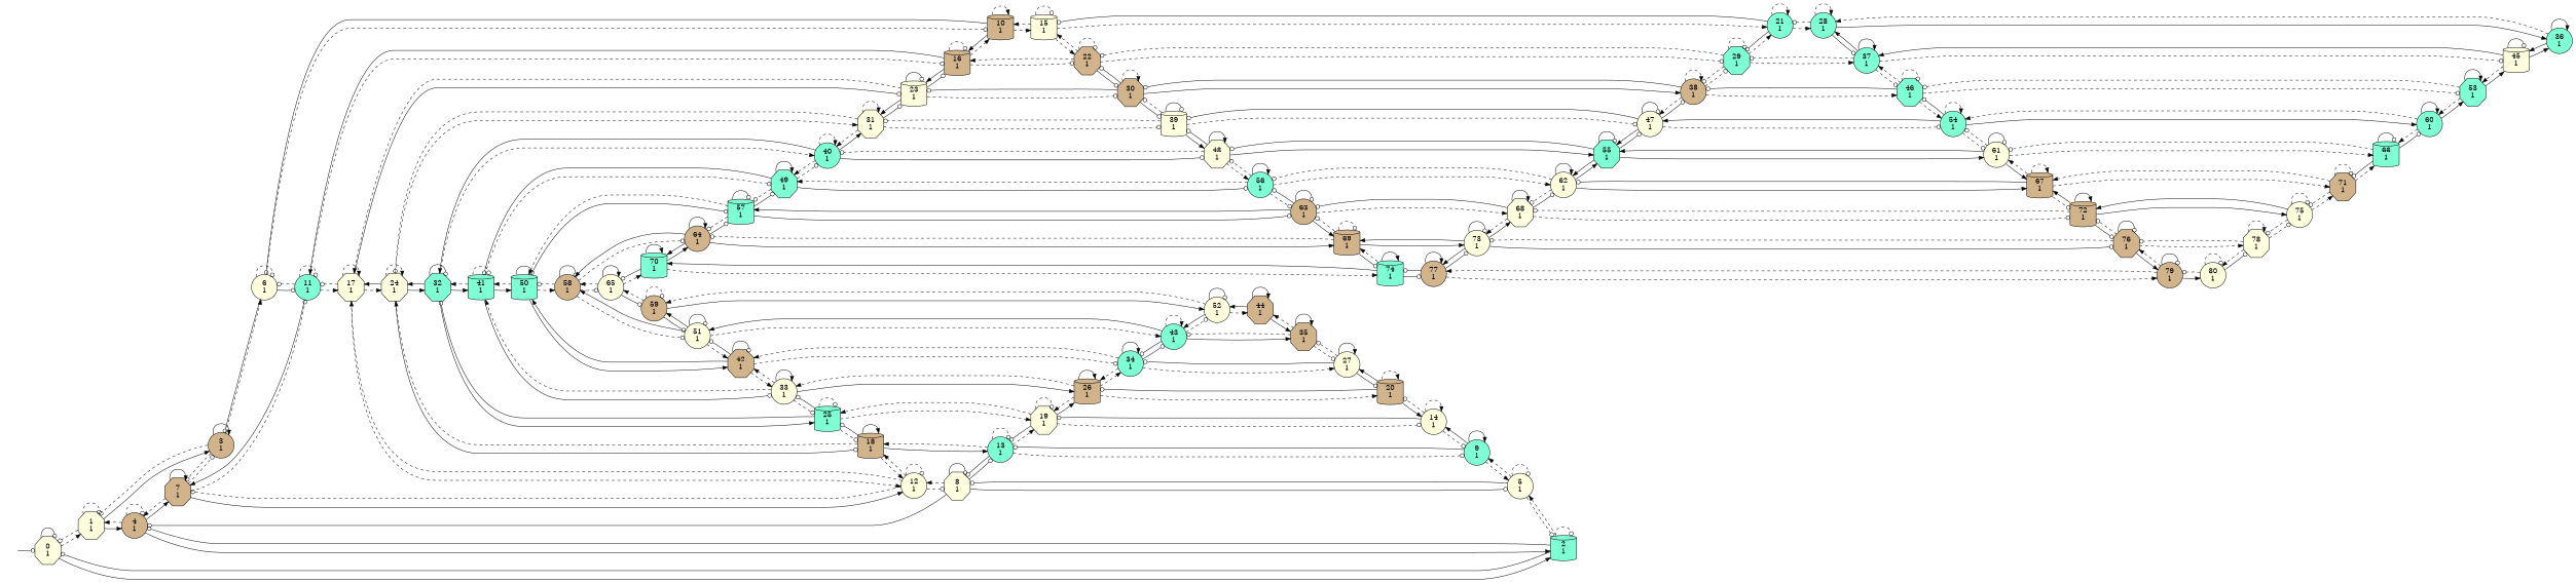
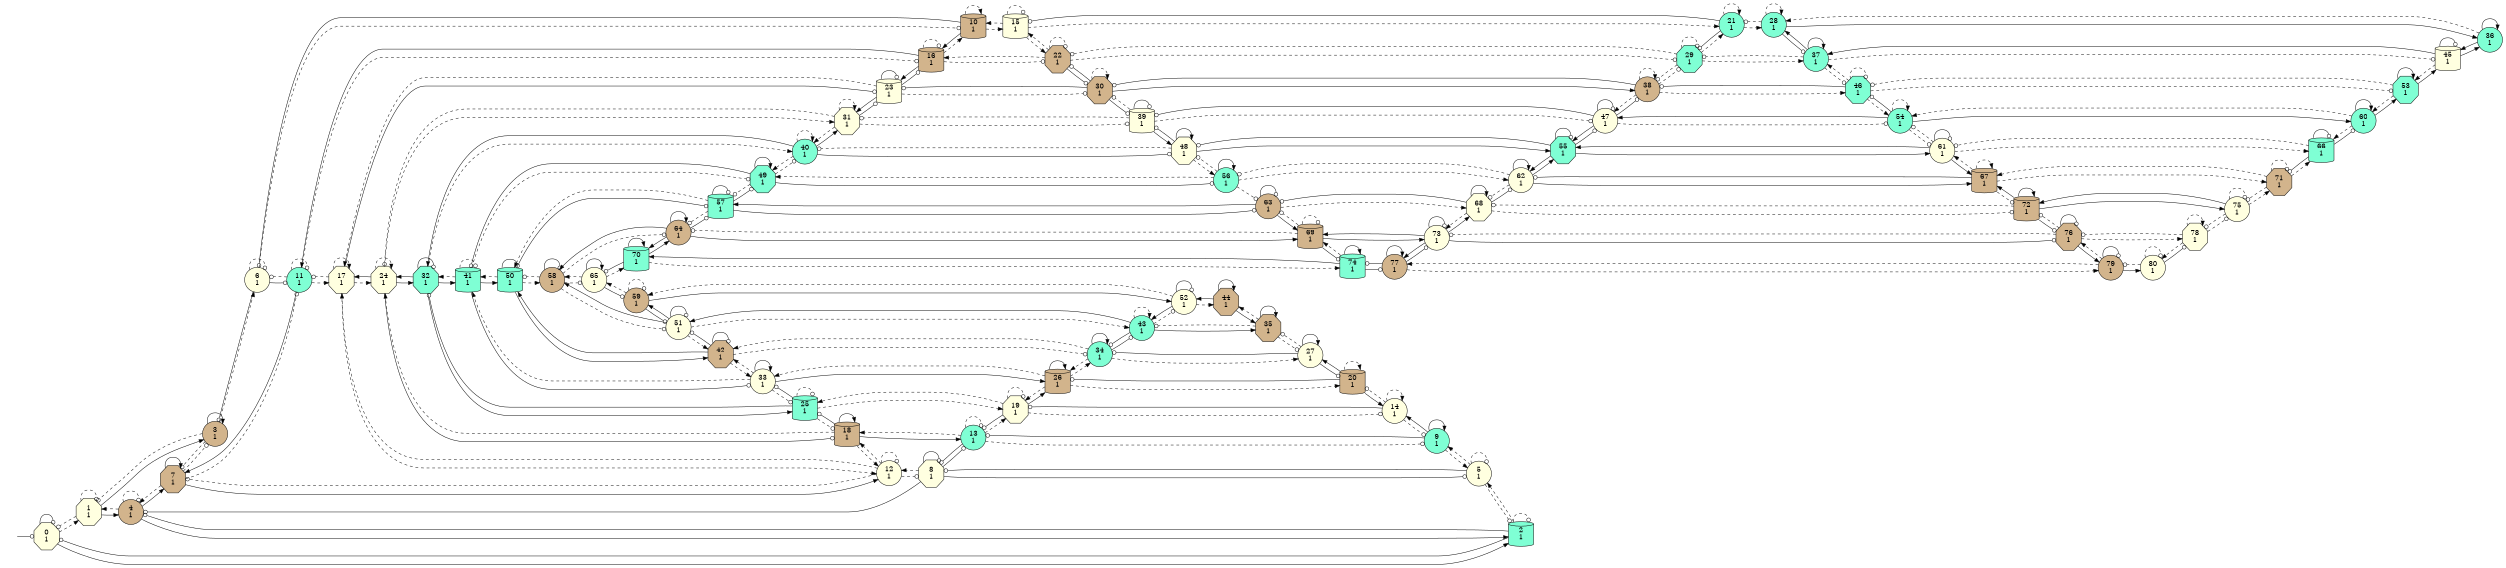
  digraph {
    rankdir=LR
    node [style=filled fillcolor=lightyellow shape=ellipse]
    edge [arrowhead=normal style=dashed]
    I [style=invis width=0 fillcolor="" shape=""]
    n2 [label="0\n1" shape=octagon]
    n3 [label="1\n1" shape=octagon]
    n4 [fillcolor=aquamarine label="2\n1" shape=cylinder]
    n5 [fillcolor=tan label="3\n1"]
    n6 [fillcolor=tan label="4\n1"]
    n7 [label="5\n1"]
    n8 [label="6\n1"]
    n9 [fillcolor=tan label="7\n1" shape=octagon]
    n10 [label="8\n1" shape=octagon]
    n11 [fillcolor=aquamarine label="9\n1"]
    n12 [fillcolor=tan label="10\n1" shape=cylinder]
    n13 [fillcolor=aquamarine label="11\n1"]
    n14 [label="12\n1"]
    n15 [fillcolor=aquamarine label="13\n1"]
    n16 [label="14\n1"]
    n17 [label="15\n1" shape=cylinder]
    n18 [fillcolor=tan label="16\n1" shape=cylinder]
    n19 [label="17\n1" shape=octagon]
    n20 [fillcolor=tan label="18\n1" shape=cylinder]
    n21 [label="19\n1" shape=octagon]
    n22 [fillcolor=tan label="20\n1" shape=cylinder]
    n23 [fillcolor=aquamarine label="21\n1"]
    n24 [fillcolor=tan label="22\n1" shape=octagon]
    n25 [label="23\n1" shape=cylinder]
    n26 [label="24\n1" shape=octagon]
    n27 [fillcolor=aquamarine label="25\n1" shape=cylinder]
    n28 [fillcolor=tan label="26\n1" shape=cylinder]
    n29 [label="27\n1"]
    n30 [fillcolor=aquamarine label="28\n1"]
    n31 [fillcolor=aquamarine label="29\n1" shape=octagon]
    n32 [fillcolor=tan label="30\n1" shape=octagon]
    n33 [label="31\n1" shape=octagon]
    n34 [fillcolor=aquamarine label="32\n1" shape=octagon]
    n35 [label="33\n1"]
    n36 [fillcolor=aquamarine label="34\n1"]
    n37 [fillcolor=tan label="35\n1" shape=octagon]
    n38 [fillcolor=aquamarine label="36\n1"]
    n39 [fillcolor=aquamarine label="37\n1"]
    n40 [fillcolor=tan label="38\n1"]
    n41 [label="39\n1" shape=cylinder]
    n42 [fillcolor=aquamarine label="40\n1"]
    n43 [fillcolor=aquamarine label="41\n1" shape=cylinder]
    n44 [fillcolor=tan label="42\n1" shape=octagon]
    n45 [fillcolor=aquamarine label="43\n1"]
    n46 [fillcolor=tan label="44\n1" shape=octagon]
    n47 [label="45\n1" shape=cylinder]
    n48 [fillcolor=aquamarine label="46\n1" shape=octagon]
    n49 [label="47\n1"]
    n50 [label="48\n1" shape=octagon]
    n51 [fillcolor=aquamarine label="49\n1" shape=octagon]
    n52 [fillcolor=aquamarine label="50\n1" shape=cylinder]
    n53 [label="51\n1"]
    n54 [label="52\n1"]
    n55 [fillcolor=aquamarine label="53\n1" shape=octagon]
    n56 [fillcolor=aquamarine label="54\n1"]
    n57 [fillcolor=aquamarine label="55\n1" shape=octagon]
    n58 [fillcolor=aquamarine label="56\n1"]
    n59 [fillcolor=aquamarine label="57\n1" shape=cylinder]
    n60 [fillcolor=tan label="58\n1"]
    n61 [fillcolor=tan label="59\n1"]
    n62 [fillcolor=aquamarine label="60\n1"]
    n63 [label="61\n1"]
    n64 [label="62\n1"]
    n65 [fillcolor=tan label="63\n1"]
    n66 [fillcolor=tan label="64\n1"]
    n67 [label="65\n1"]
    n68 [fillcolor=aquamarine label="66\n1" shape=cylinder]
    n69 [fillcolor=tan label="67\n1" shape=cylinder]
    n70 [label="68\n1" shape=octagon]
    n71 [fillcolor=tan label="69\n1" shape=cylinder]
    n72 [fillcolor=aquamarine label="70\n1" shape=cylinder]
    n73 [fillcolor=tan label="71\n1" shape=octagon]
    n74 [fillcolor=tan label="72\n1" shape=cylinder]
    n75 [label="73\n1"]
    n76 [fillcolor=aquamarine label="74\n1" shape=cylinder]
    n77 [label="75\n1"]
    n78 [fillcolor=tan label="76\n1" shape=octagon]
    n79 [fillcolor=tan label="77\n1"]
    n80 [label="78\n1" shape=octagon]
    n81 [fillcolor=tan label="79\n1"]
    n82 [label="80\n1"]
    I -> n2 [arrowhead=odot style=solid]
    n2 -> n2 [arrowhead=odot style=solid]
    n2 -> n3
    n2 -> n4 [style=solid]
    n3 -> n2 [arrowhead=odot]
    n3 -> n3 [arrowhead=odot]
    n3 -> n5 [style=solid]
    n3 -> n6 [style=solid]
    n4 -> n2 [arrowhead=odot style=solid]
    n4 -> n4 [arrowhead=odot]
    n4 -> n6 [arrowhead=odot style=solid]
    n4 -> n7
    n5 -> n3 [arrowhead=odot]
    n5 -> n5 [style=solid]
    n5 -> n8
    n5 -> n9 [arrowhead=odot]
    n6 -> n3
    n6 -> n4 [style=solid]
    n6 -> n6 [arrowhead=odot]
    n6 -> n9 [style=solid]
    n7 -> n4 [arrowhead=odot]
    n7 -> n7 [arrowhead=odot]
    n7 -> n10 [arrowhead=odot style=solid]
    n7 -> n11
    n8 -> n5 [arrowhead=odot style=solid]
    n8 -> n8 [arrowhead=odot]
    n8 -> n12 [arrowhead=odot]
    n8 -> n13 [arrowhead=odot style=solid]
    n9 -> n5 [arrowhead=odot]
    n9 -> n6
    n9 -> n9 [style=solid]
    n9 -> n13 [arrowhead=odot]
    n9 -> n14 [style=solid]
    n10 -> n6 [arrowhead=odot style=solid]
    n10 -> n7 [arrowhead=odot style=solid]
    n10 -> n10 [arrowhead=odot style=solid]
    n10 -> n14
    n10 -> n15 [arrowhead=odot style=solid]
    n11 -> n7
    n11 -> n11 [style=solid]
    n11 -> n15 [arrowhead=odot style=solid]
    n11 -> n16 [style=solid]
    n12 -> n8 [arrowhead=odot style=solid]
    n12 -> n12
    n12 -> n17
    n12 -> n18 [style=solid]
    n13 -> n8 [arrowhead=odot]
    n13 -> n9 [style=solid]
    n13 -> n13 [arrowhead=odot]
    n13 -> n18 [arrowhead=odot]
    n13 -> n19
    n14 -> n9 [arrowhead=odot]
    n14 -> n10 [arrowhead=odot]
    n14 -> n14 [arrowhead=odot]
    n14 -> n19
    n14 -> n20
    n15 -> n10 [arrowhead=odot style=solid]
    n15 -> n11 [arrowhead=odot]
    n15 -> n15 [arrowhead=odot]
    n15 -> n20
    n15 -> n21
    n16 -> n11 [arrowhead=odot]
    n16 -> n16
    n16 -> n21 [arrowhead=odot style=solid]
    n16 -> n22 [arrowhead=odot]
    n17 -> n12
    n17 -> n17 [arrowhead=odot]
    n17 -> n23
    n17 -> n24
    n18 -> n12
    n18 -> n13 [style=solid]
    n18 -> n18 [arrowhead=odot]
    n18 -> n24 [arrowhead=odot]
    n18 -> n25 [style=solid]
    n19 -> n13 [arrowhead=odot]
    n19 -> n14
    n19 -> n19
    n19 -> n25 [arrowhead=odot style=solid]
    n19 -> n26
    n20 -> n14
    n20 -> n15 [style=solid]
    n20 -> n20 [style=solid]
    n20 -> n26
    n20 -> n27 [arrowhead=odot style=solid]
    n21 -> n15 [arrowhead=odot style=solid]
    n21 -> n16 [arrowhead=odot]
    n21 -> n21 [arrowhead=odot]
    n21 -> n27
    n21 -> n28 [style=solid]
    n22 -> n16 [style=solid]
    n22 -> n22
    n22 -> n28 [arrowhead=odot style=solid]
    n22 -> n29 [style=solid]
    n23 -> n17 [arrowhead=odot style=solid]
    n23 -> n23
    n23 -> n30
    n23 -> n31 [arrowhead=odot style=solid]
    n24 -> n17
    n24 -> n18
    n24 -> n24 [arrowhead=odot]
    n24 -> n31 [arrowhead=odot]
    n24 -> n32 [arrowhead=odot style=solid]
    n25 -> n18 [arrowhead=odot style=solid]
    n25 -> n19
    n25 -> n25 [arrowhead=odot style=solid]
    n25 -> n32 [arrowhead=odot]
    n25 -> n33 [style=solid]
    n26 -> n19 [style=solid]
    n26 -> n20 [arrowhead=odot style=solid]
    n26 -> n26
    n26 -> n33
    n26 -> n34 [style=solid]
    n27 -> n20 [arrowhead=odot]
    n27 -> n21
    n27 -> n27 [arrowhead=odot]
    n27 -> n34 [arrowhead=odot style=solid]
    n27 -> n35 [arrowhead=odot style=solid]
    n28 -> n21
    n28 -> n22
    n28 -> n28 [style=solid]
    n28 -> n35
    n28 -> n36
    n29 -> n22 [arrowhead=odot style=solid]
    n29 -> n29 [style=solid]
    n29 -> n36 [arrowhead=odot style=solid]
    n29 -> n37 [arrowhead=odot]
    n30 -> n23 [arrowhead=odot]
    n30 -> n30
    n30 -> n38 [style=solid]
    n30 -> n39 [arrowhead=odot style=solid]
    n31 -> n23
    n31 -> n24 [arrowhead=odot]
    n31 -> n31 [arrowhead=odot]
    n31 -> n39
    n31 -> n40 [arrowhead=odot]
    n32 -> n24 [arrowhead=odot style=solid]
    n32 -> n25 [arrowhead=odot style=solid]
    n32 -> n32
    n32 -> n40 [style=solid]
    n32 -> n41 [arrowhead=odot style=solid]
    n33 -> n25 [arrowhead=odot style=solid]
    n33 -> n26 [arrowhead=odot]
    n33 -> n33
    n33 -> n41 [arrowhead=odot]
    n33 -> n42
    n34 -> n26 [style=solid]
    n34 -> n27 [style=solid]
    n34 -> n34 [arrowhead=odot style=solid]
    n34 -> n42
    n34 -> n43 [style=solid]
    n35 -> n27 [arrowhead=odot]
    n35 -> n28 [style=solid]
    n35 -> n35 [style=solid]
    n35 -> n43
    n35 -> n44
    n36 -> n28
    n36 -> n29
    n36 -> n36 [style=solid]
    n36 -> n44
    n36 -> n45 [arrowhead=odot style=solid]
    n37 -> n29 [arrowhead=odot]
    n37 -> n37 [style=solid]
    n37 -> n45 [arrowhead=odot]
    n37 -> n46
    n38 -> n30
    n38 -> n38 [style=solid]
    n38 -> n47 [style=solid]
    n39 -> n30 [style=solid]
    n39 -> n31 [arrowhead=odot]
    n39 -> n39 [style=solid]
    n39 -> n47 [arrowhead=odot]
    n39 -> n48 [arrowhead=odot]
    n40 -> n31 [arrowhead=odot]
    n40 -> n32 [arrowhead=odot style=solid]
    n40 -> n40
    n40 -> n48
    n40 -> n49
    n41 -> n32 [arrowhead=odot]
    n41 -> n33 [arrowhead=odot]
    n41 -> n41 [arrowhead=odot style=solid]
    n41 -> n49 [arrowhead=odot]
    n41 -> n50 [style=solid]
    n42 -> n33 [style=solid]
    n42 -> n34 [style=solid]
    n42 -> n42
    n42 -> n50 [arrowhead=odot style=solid]
    n42 -> n51
    n43 -> n34
    n43 -> n35 [arrowhead=odot style=solid]
    n43 -> n43 [arrowhead=odot]
    n43 -> n51 [arrowhead=odot]
    n43 -> n52 [style=solid]
    n44 -> n35
    n44 -> n36 [arrowhead=odot]
    n44 -> n44 [arrowhead=odot style=solid]
    n44 -> n52 [style=solid]
    n44 -> n53 [arrowhead=odot style=solid]
    n45 -> n36 [arrowhead=odot style=solid]
    n45 -> n37 [style=solid]
    n45 -> n45
    n45 -> n53 [style=solid]
    n45 -> n54 [arrowhead=odot]
    n46 -> n37 [style=solid]
    n46 -> n46 [style=solid]
    n46 -> n54 [style=solid]
    n47 -> n38 [style=solid]
    n47 -> n39 [style=solid]
    n47 -> n47 [arrowhead=odot style=solid]
    n47 -> n55
    n48 -> n39
    n48 -> n40 [arrowhead=odot style=solid]
    n48 -> n48 [arrowhead=odot]
    n48 -> n55 [arrowhead=odot]
    n48 -> n56
    n49 -> n40 [arrowhead=odot style=solid]
    n49 -> n41 [arrowhead=odot style=solid]
    n49 -> n49 [arrowhead=odot style=solid]
    n49 -> n56 [arrowhead=odot]
    n49 -> n57 [style=solid]
    n50 -> n41 [arrowhead=odot style=solid]
    n50 -> n42 [arrowhead=odot]
    n50 -> n50 [style=solid]
    n50 -> n57 [style=solid]
    n50 -> n58
    n51 -> n42 [arrowhead=odot]
    n51 -> n43 [arrowhead=odot style=solid]
    n51 -> n51 [style=solid]
    n51 -> n58 [arrowhead=odot style=solid]
    n51 -> n59 [arrowhead=odot]
    n52 -> n43
    n52 -> n44 [style=solid]
    n52 -> n52 [arrowhead=odot style=solid]
    n52 -> n59 [arrowhead=odot style=solid]
    n52 -> n60
    n53 -> n44
    n53 -> n45
    n53 -> n53 [arrowhead=odot style=solid]
    n53 -> n60 [style=solid]
    n53 -> n61 [style=solid]
    n54 -> n45 [style=solid]
    n54 -> n46
    n54 -> n54 [arrowhead=odot style=solid]
    n54 -> n61
    n55 -> n47 [style=solid]
    n55 -> n48 [arrowhead=odot]
    n55 -> n55 [style=solid]
    n55 -> n62
    n56 -> n48 [arrowhead=odot style=solid]
    n56 -> n49 [style=solid]
    n56 -> n56
    n56 -> n62 [style=solid]
    n56 -> n63 [arrowhead=odot]
    n57 -> n49 [arrowhead=odot style=solid]
    n57 -> n50 [arrowhead=odot style=solid]
    n57 -> n57 [arrowhead=odot style=solid]
    n57 -> n63 [style=solid]
    n57 -> n64 [style=solid]
    n58 -> n50 [arrowhead=odot]
    n58 -> n51
    n58 -> n58 [style=solid]
    n58 -> n64
    n58 -> n65 [arrowhead=odot]
    n59 -> n51 [arrowhead=odot style=solid]
    n59 -> n52
    n59 -> n59 [arrowhead=odot style=solid]
    n59 -> n65 [arrowhead=odot style=solid]
    n59 -> n66 [arrowhead=odot]
    n60 -> n52 [arrowhead=odot]
    n60 -> n53 [arrowhead=odot]
    n60 -> n60 [arrowhead=odot style=solid]
    n60 -> n66 [arrowhead=odot]
    n60 -> n67 [arrowhead=odot]
    n61 -> n53 [arrowhead=odot style=solid]
    n61 -> n54 [style=solid]
    n61 -> n61 [arrowhead=odot]
    n61 -> n67
    n62 -> n55 [style=solid]
    n62 -> n56
    n62 -> n62 [style=solid]
    n62 -> n68
    n63 -> n56 [arrowhead=odot]
    n63 -> n57 [style=solid]
    n63 -> n63 [arrowhead=odot style=solid]
    n63 -> n68
    n63 -> n69 [style=solid]
    n64 -> n57 [style=solid]
    n64 -> n58 [arrowhead=odot]
    n64 -> n64 [style=solid]
    n64 -> n69 [style=solid]
    n64 -> n70 [arrowhead=odot]
-   n65 -> n58 [arrowhead=odot style=solid]
    n65 -> n59 [style=solid]
    n65 -> n65 [arrowhead=odot style=solid]
    n65 -> n70
    n65 -> n71 [style=solid]
    n66 -> n59 [arrowhead=odot style=solid]
    n66 -> n60 [style=solid]
    n66 -> n66 [style=solid]
    n66 -> n71 [style=solid]
    n66 -> n72 [style=solid]
    n67 -> n60
    n67 -> n61 [arrowhead=odot style=solid]
    n67 -> n67 [style=solid]
    n67 -> n72
    n68 -> n62 [arrowhead=odot style=solid]
    n68 -> n63 [arrowhead=odot]
    n68 -> n68 [arrowhead=odot style=solid]
    n68 -> n73 [arrowhead=odot style=solid]
    n69 -> n63
    n69 -> n64 [arrowhead=odot style=solid]
    n69 -> n69
    n69 -> n73
    n69 -> n74 [arrowhead=odot]
    n70 -> n64 [arrowhead=odot style=solid]
    n70 -> n65 [arrowhead=odot style=solid]
    n70 -> n70 [style=solid]
    n70 -> n74 [arrowhead=odot]
    n70 -> n75
    n71 -> n65 [arrowhead=odot]
    n71 -> n66 [arrowhead=odot]
    n71 -> n71 [arrowhead=odot]
    n71 -> n75 [style=solid]
    n71 -> n76 [arrowhead=odot style=solid]
    n72 -> n66 [style=solid]
    n72 -> n67 [arrowhead=odot style=solid]
    n72 -> n72 [style=solid]
    n72 -> n76
    n73 -> n68
    n73 -> n69
    n73 -> n73 [arrowhead=odot]
    n73 -> n77 [arrowhead=odot]
    n74 -> n69 [style=solid]
    n74 -> n70 [arrowhead=odot]
    n74 -> n74 [style=solid]
    n74 -> n77 [style=solid]
    n74 -> n78 [arrowhead=odot style=solid]
    n75 -> n70 [style=solid]
    n75 -> n71 [style=solid]
    n75 -> n75 [arrowhead=odot style=solid]
    n75 -> n78 [arrowhead=odot style=solid]
    n75 -> n79 [style=solid]
    n76 -> n71
    n76 -> n72 [style=solid]
    n76 -> n76 [style=solid]
    n76 -> n79 [arrowhead=odot style=solid]
    n77 -> n73
    n77 -> n74 [style=solid]
    n77 -> n77 [arrowhead=odot]
    n77 -> n80 [arrowhead=odot]
    n78 -> n74 [arrowhead=odot]
    n78 -> n75 [arrowhead=odot]
    n78 -> n78 [arrowhead=odot style=solid]
    n78 -> n80
    n78 -> n81 [style=solid]
    n79 -> n75 [arrowhead=odot style=solid]
    n79 -> n76 [arrowhead=odot style=solid]
    n79 -> n79 [style=solid]
    n79 -> n81
    n80 -> n77 [arrowhead=odot]
    n80 -> n78 [arrowhead=odot]
    n80 -> n80
    n80 -> n82
    n81 -> n78
    n81 -> n79
    n81 -> n81 [arrowhead=odot style=solid]
    n81 -> n82 [style=solid]
    n82 -> n80 [arrowhead=odot style=solid]
    n82 -> n81 [arrowhead=odot]
    n82 -> n82 [arrowhead=odot]
  }
